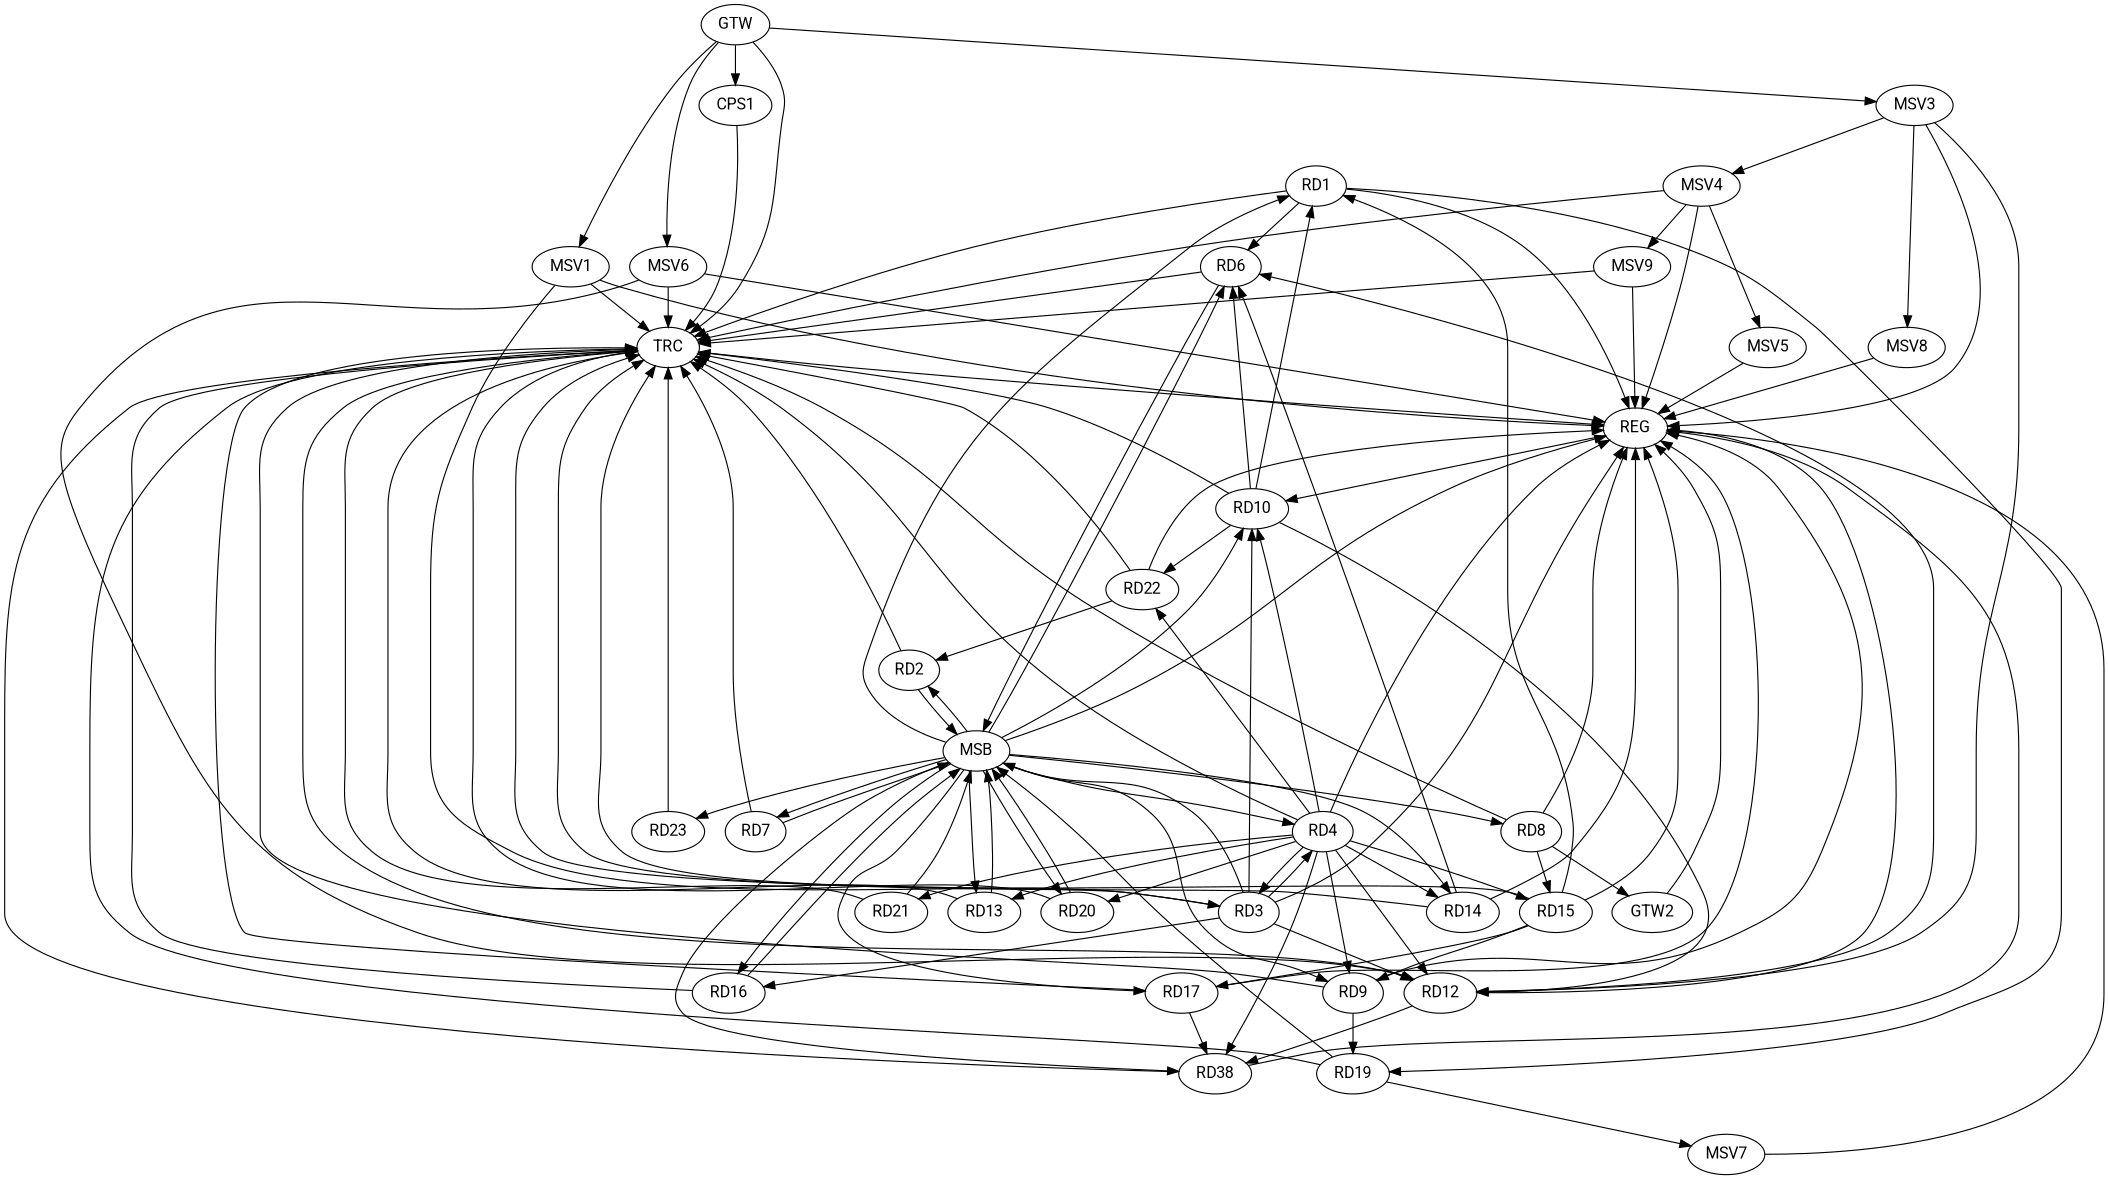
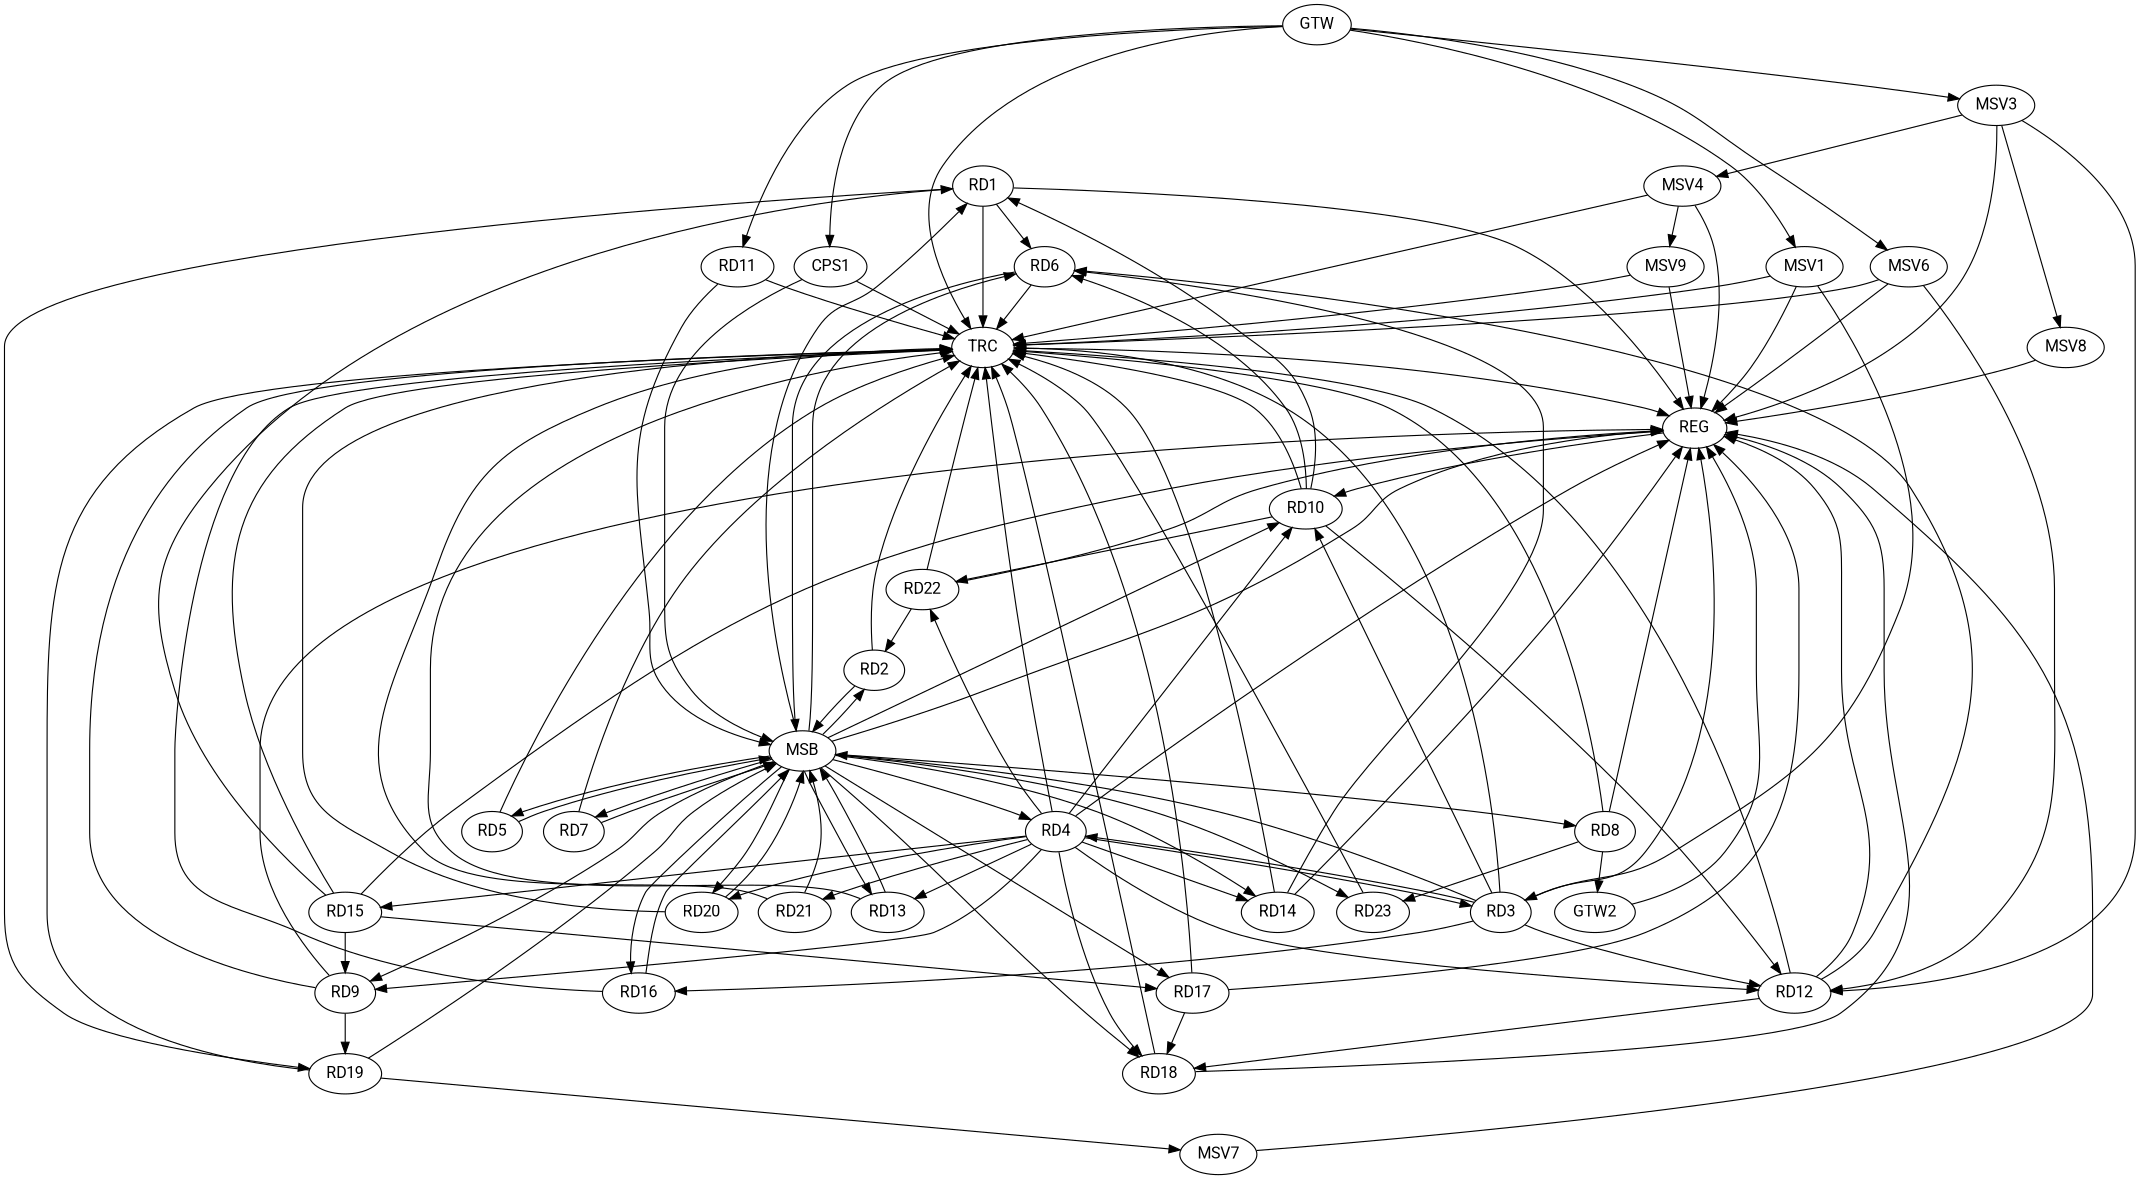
  strict digraph {
    fontname=Roboto
    node [fontname=Roboto]
    edge [fontname=Roboto]
    n1 [label=RD1]
    n2 [label=RD6]
    n3 [label=RD19]
    n4 [label=REG]
    n5 [label=TRC]
    n6 [label=MSB]
    n7 [label=MSV7]
    n8 [label=RD10]
    n9 [label=RD2]
    n10 [label=RD4]
    n11 [label=RD16]
    n12 [label=RD9]
    n13 [label=RD13]
    n14 [label=RD14]
-   n15 [label=RD38]
+   n15 [label=RD18]
    n16 [label=RD20]
+   n17 [label=RD5]
    n18 [label=RD7]
    n19 [label=RD8]
    n20 [label=RD23]
    n21 [label=RD17]
    n22 [label=RD3]
    n23 [label=RD12]
    n24 [label=RD15]
    n25 [label=RD21]
    n26 [label=RD22]
    n27 [label=GTW2]
+   n28 [label=RD11]
    n29 [label=CPS1]
    n30 [label=GTW]
    n31 [label=MSV1]
    n32 [label=MSV3]
    n33 [label=MSV6]
    n34 [label=MSV4]
    n35 [label=MSV8]
-   n36 [label=MSV5]
    n37 [label=MSV9]
    n1 -> n2
    n1 -> n3
    n1 -> n4
    n1 -> n5
    n2 -> n5
    n2 -> n6
    n3 -> n5
    n3 -> n6
    n3 -> n7
    n4 -> n8
    n5 -> n4
    n6 -> n1
    n6 -> n2
    n6 -> n4
    n6 -> n8
    n6 -> n9
    n6 -> n10
    n6 -> n11
    n6 -> n12
    n6 -> n13
    n6 -> n14
    n6 -> n15
    n6 -> n16
+   n6 -> n17
    n6 -> n18
    n6 -> n19
    n6 -> n20
    n6 -> n21
    n7 -> n4
    n8 -> n1
    n8 -> n2
    n8 -> n5
    n8 -> n23
    n8 -> n26
    n9 -> n5
    n9 -> n6
    n10 -> n4
    n10 -> n5
    n10 -> n8
    n10 -> n12
    n10 -> n13
    n10 -> n14
    n10 -> n15
    n10 -> n16
    n10 -> n22
    n10 -> n23
    n10 -> n24
    n10 -> n25
    n10 -> n26
    n11 -> n5
    n11 -> n6
    n12 -> n3
    n12 -> n4
    n12 -> n5
    n13 -> n5
    n13 -> n6
    n14 -> n2
    n14 -> n4
    n14 -> n5
    n15 -> n4
    n15 -> n5
    n16 -> n5
    n16 -> n6
+   n17 -> n5
+   n17 -> n6
    n18 -> n5
    n18 -> n6
    n19 -> n4
    n19 -> n5
-   n19 -> n24
+   n19 -> n20
    n19 -> n27
    n20 -> n5
    n21 -> n4
    n21 -> n5
    n21 -> n15
    n22 -> n4
    n22 -> n5
    n22 -> n6
    n22 -> n8
    n22 -> n10
    n22 -> n11
    n22 -> n23
    n23 -> n2
    n23 -> n4
    n23 -> n5
    n23 -> n15
    n24 -> n1
    n24 -> n4
    n24 -> n5
    n24 -> n12
    n24 -> n21
    n25 -> n5
    n25 -> n6
    n26 -> n4
    n26 -> n5
    n26 -> n9
    n27 -> n4
+   n28 -> n5
+   n28 -> n6
    n29 -> n5
+   n29 -> n6
    n30 -> n5
+   n30 -> n28
    n30 -> n29
    n30 -> n31
    n30 -> n32
    n30 -> n33
    n31 -> n4
    n31 -> n5
    n31 -> n22
    n32 -> n4
    n32 -> n23
    n32 -> n34
    n32 -> n35
    n33 -> n4
    n33 -> n5
    n33 -> n23
    n34 -> n4
    n34 -> n5
-   n34 -> n36
    n34 -> n37
    n35 -> n4
-   n36 -> n4
    n37 -> n4
    n37 -> n5
  }
